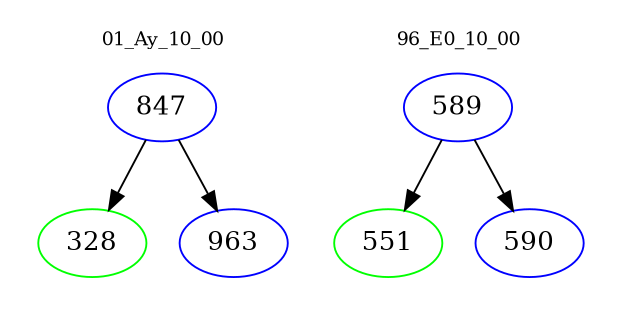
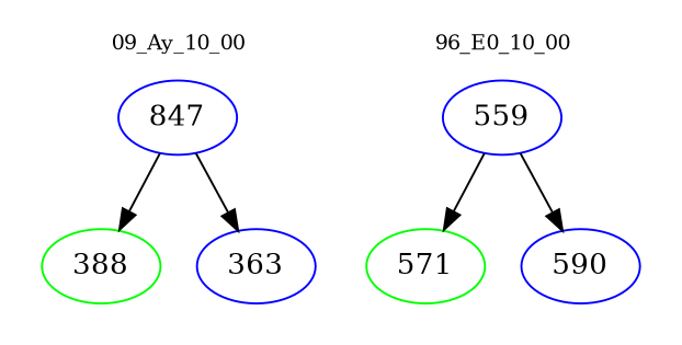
  digraph {
    node [color=blue]
    edge [color=black]
    n1 [label=847]
-   n2 [color=green label=328]
-   n3 [label=963]
-   n4 [label=589]
-   n5 [color=green label=551]
+   n2 [color=green label=388]
+   n3 [label=363]
+   n4 [label=559]
+   n5 [color=green label=571]
    n6 [label=590]
    subgraph cluster_1 {
      color=white
      fontsize=10
-     label="01_Ay_10_00"
+     label="09_Ay_10_00"
      n1
      n2
      n3
    }
    subgraph cluster_2 {
      color=white
      fontsize=10
      label="96_E0_10_00"
      n4
      n5
      n6
    }
    n1 -> n2
    n1 -> n3
    n4 -> n5
    n4 -> n6
  }
